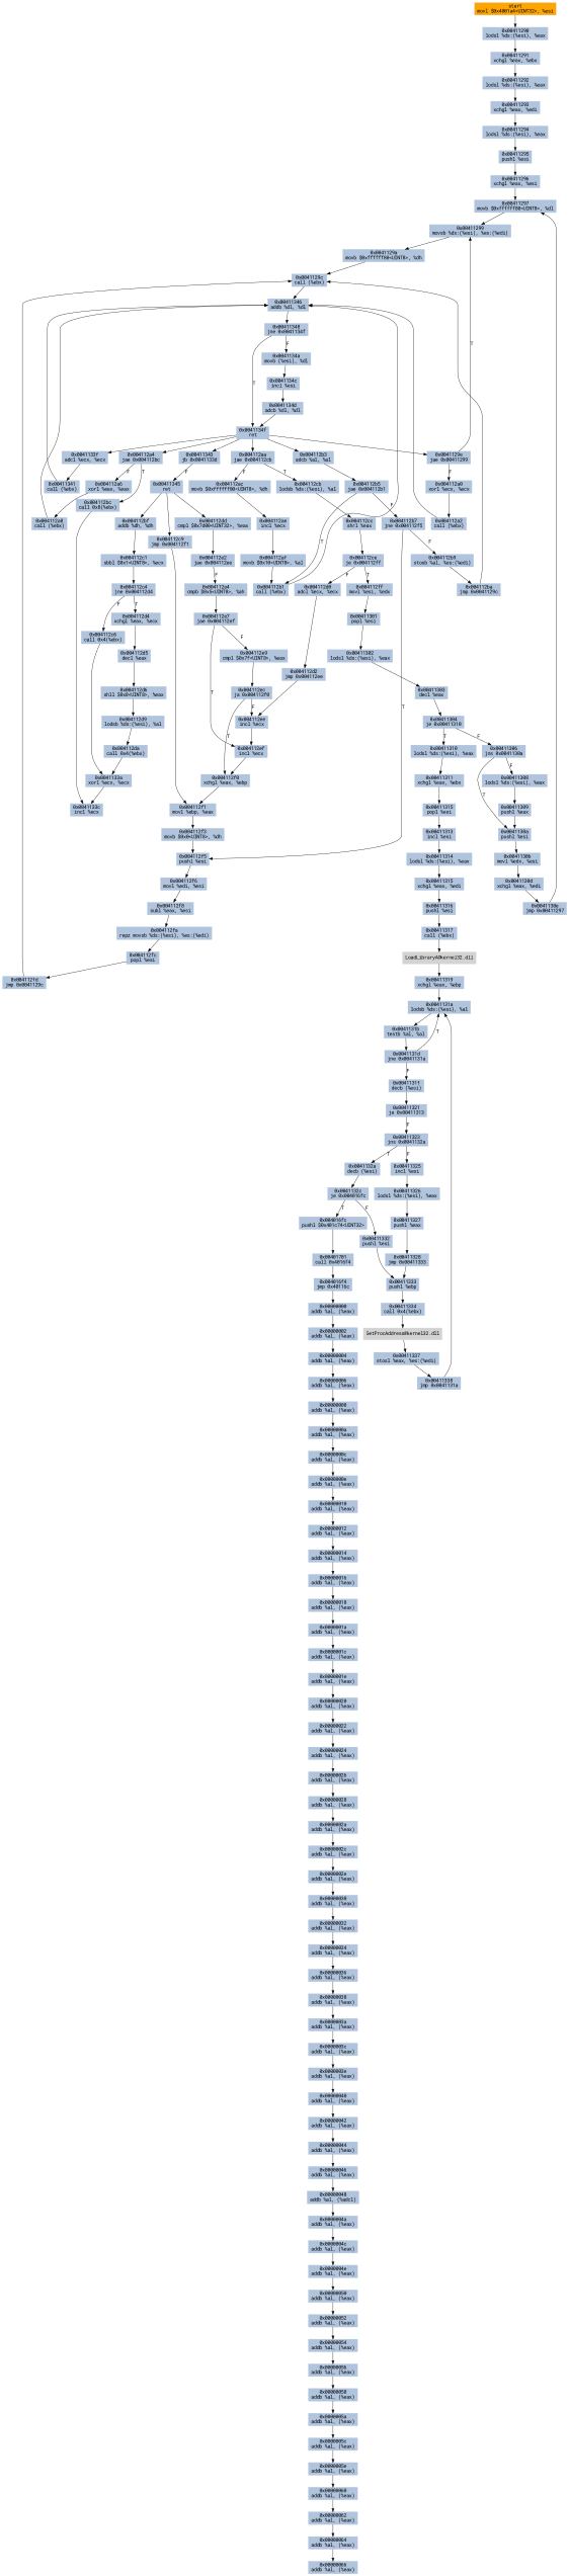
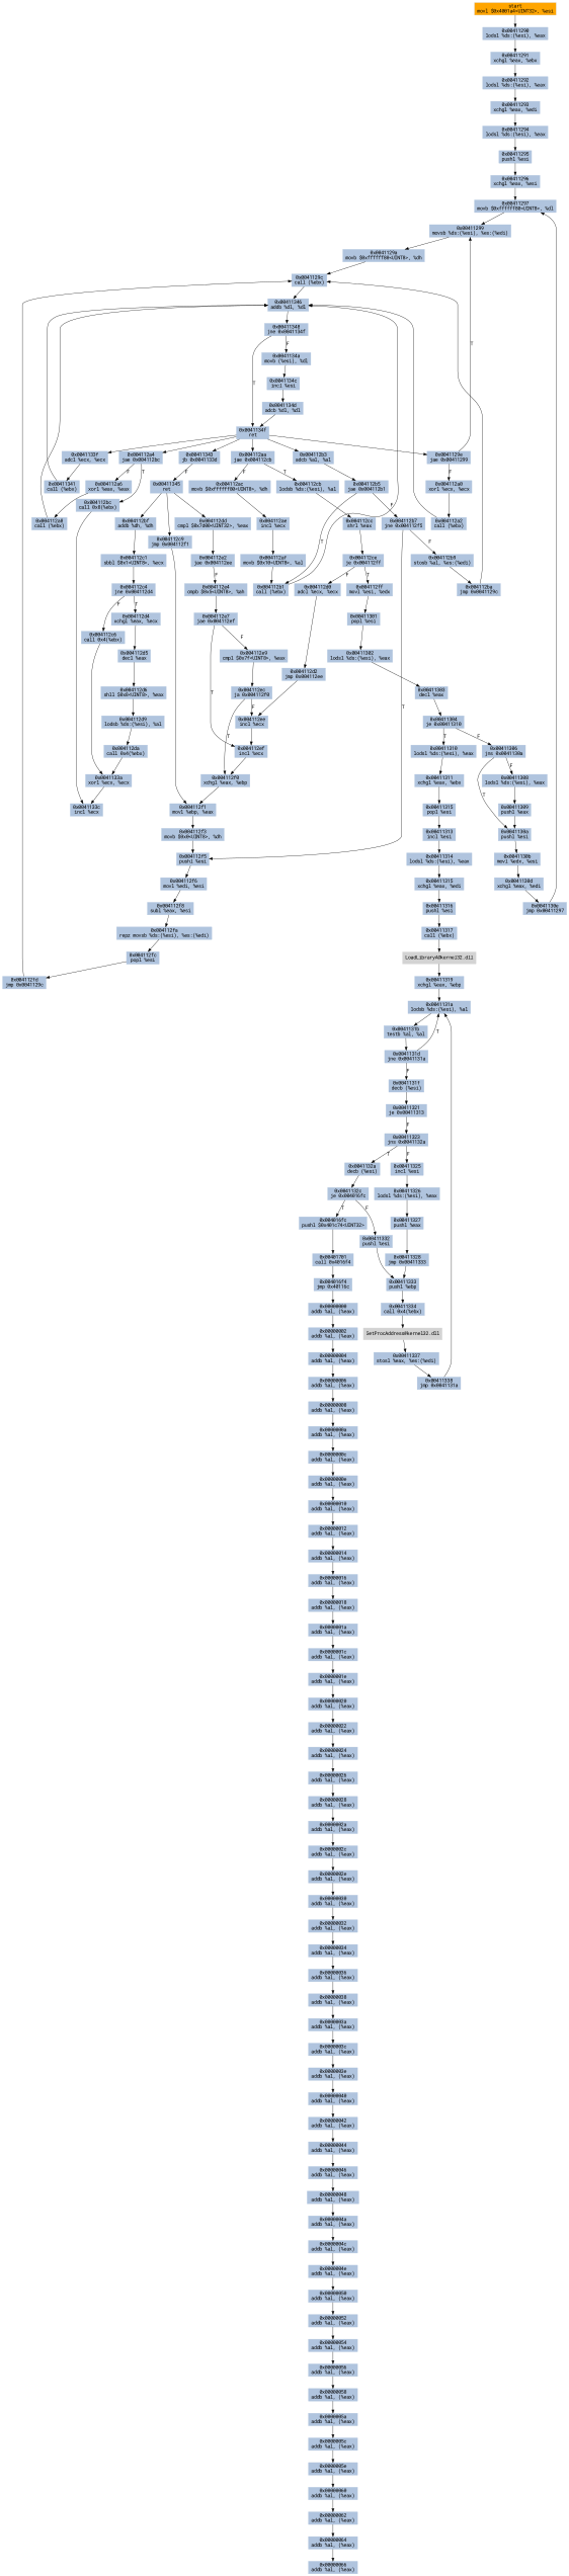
  digraph {
    fontname="Roboto Mono"
    node [color=lightsteelblue fillcolor=lightsteelblue fontname="Roboto Mono" shape=rectangle style=filled]
    edge [color="#000000" fontname="Roboto Mono"]
    n1 [color=lightgrey fillcolor=orange label="start\nmovl $0x4001a4<UINT32>, %esi"]
    n2 [label="0x00411290\nlodsl %ds:(%esi), %eax"]
    n3 [label="0x00411291\nxchgl %eax, %ebx"]
    n4 [label="0x00411292\nlodsl %ds:(%esi), %eax"]
    n5 [label="0x00411293\nxchgl %eax, %edi"]
    n6 [label="0x00411294\nlodsl %ds:(%esi), %eax"]
    n7 [label="0x00411295\npushl %esi"]
    n8 [label="0x00411296\nxchgl %eax, %esi"]
    n9 [label="0x00411297\nmovb $0xffffff80<UINT8>, %dl"]
    n10 [label="0x00411299\nmovsb %ds:(%esi), %es:(%edi)"]
    n11 [label="0x0041129a\nmovb $0xffffff80<UINT8>, %dh"]
    n12 [label="0x0041129c\ncall (%ebx)"]
    n13 [label="0x00411346\naddb %dl, %dl"]
    n14 [label="0x00411348\njne 0x0041134f"]
    n15 [label="0x0041134a\nmovb (%esi), %dl"]
    n16 [label="0x0041134f\nret"]
    n17 [label="0x0041134c\nincl %esi"]
    n18 [label="0x0041129e\njae 0x00411299"]
    n19 [label="0x004112a4\njae 0x004112bc"]
    n20 [label="0x0041133f\nadcl %ecx, %ecx"]
    n21 [label="0x00411343\njb 0x0041133d"]
    n22 [label="0x004112aa\njae 0x004112cb"]
    n23 [label="0x004112b3\nadcb %al, %al"]
    n24 [label="0x0041134d\nadcb %dl, %dl"]
    n25 [label="0x004112a0\nxorl %ecx, %ecx"]
    n26 [label="0x004112bc\ncall 0x8(%ebx)"]
    n27 [label="0x004112a6\nxorl %eax, %eax"]
    n28 [label="0x00411341\ncall (%ebx)"]
    n29 [label="0x00411345\nret"]
    n30 [label="0x004112ac\nmovb $0xffffff80<UINT8>, %dh"]
    n31 [label="0x004112cb\nlodsb %ds:(%esi), %al"]
    n32 [label="0x004112b5\njae 0x004112b1"]
    n33 [label="0x004112a2\ncall (%ebx)"]
    n34 [label="0x0041133c\nincl %ecx"]
    n35 [label="0x004112a8\ncall (%ebx)"]
    n36 [label="0x004112bf\naddb %dh, %dh"]
    n37 [label="0x004112dd\ncmpl $0x7d00<UINT32>, %eax"]
    n38 [label="0x004112c9\njmp 0x004112f1"]
    n39 [label="0x004112c1\nsbbl $0x1<UINT8>, %ecx"]
    n40 [label="0x004112e2\njae 0x004112ee"]
    n41 [label="0x004112f1\nmovl %ebp, %eax"]
    n42 [label="0x004112c4\njne 0x004112d4"]
    n43 [label="0x004112d4\nxchgl %eax, %ecx"]
    n44 [label="0x004112c6\ncall 0x4(%ebx)"]
    n45 [label="0x004112d5\ndecl %eax"]
    n46 [label="0x0041133a\nxorl %ecx, %ecx"]
    n47 [label="0x004112d6\nshll $0x8<UINT8>, %eax"]
    n48 [label="0x004112d9\nlodsb %ds:(%esi), %al"]
    n49 [label="0x004112da\ncall 0x4(%ebx)"]
    n50 [label="0x004112e4\ncmpb $0x5<UINT8>, %ah"]
    n51 [label="0x004112e7\njae 0x004112ef"]
    n52 [label="0x004112e9\ncmpl $0x7f<UINT8>, %eax"]
    n53 [label="0x004112ef\nincl %ecx"]
    n54 [label="0x004112ec\nja 0x004112f0"]
    n55 [label="0x004112f0\nxchgl %eax, %ebp"]
    n56 [label="0x004112ee\nincl %ecx"]
    n57 [label="0x004112f3\nmovb $0x0<UINT8>, %dh"]
    n58 [label="0x004112f5\npushl %esi"]
    n59 [label="0x004112f6\nmovl %edi, %esi"]
    n60 [label="0x004112f8\nsubl %eax, %esi"]
    n61 [label="0x004112fa\nrepz movsb %ds:(%esi), %es:(%edi)"]
    n62 [label="0x004112fc\npopl %esi"]
    n63 [label="0x004112fd\njmp 0x0041129c"]
    n64 [label="0x004112ae\nincl %ecx"]
    n65 [label="0x004112cc\nshrl %eax"]
    n66 [label="0x004112af\nmovb $0x10<UINT8>, %al"]
    n67 [label="0x004112b1\ncall (%ebx)"]
    n68 [label="0x004112b7\njne 0x004112f5"]
    n69 [label="0x004112b9\nstosb %al, %es:(%edi)"]
    n70 [label="0x004112ba\njmp 0x0041129c"]
    n71 [label="0x004112ce\nje 0x004112ff"]
    n72 [label="0x004112d0\nadcl %ecx, %ecx"]
    n73 [label="0x004112ff\nmovl %esi, %edx"]
    n74 [label="0x004112d2\njmp 0x004112ee"]
    n75 [label="0x00411301\npopl %esi"]
    n76 [label="0x00411302\nlodsl %ds:(%esi), %eax"]
    n77 [label="0x00411303\ndecl %eax"]
    n78 [label="0x00411304\nje 0x00411310"]
    n79 [label="0x00411306\njns 0x0041130a"]
    n80 [label="0x00411310\nlodsl %ds:(%esi), %eax"]
    n81 [label="0x0041130a\npushl %esi"]
    n82 [label="0x00411308\nlodsl %ds:(%esi), %eax"]
    n83 [label="0x00411311\nxchgl %eax, %ebx"]
    n84 [label="0x0041130b\nmovl %edx, %esi"]
    n85 [label="0x00411309\npushl %eax"]
    n86 [label="0x0041130d\nxchgl %eax, %edi"]
    n87 [label="0x0041130e\njmp 0x00411297"]
    n88 [label="0x00411315\npopl %esi"]
    n89 [label="0x00411313\nincl %esi"]
    n90 [label="0x00411314\nlodsl %ds:(%esi), %eax"]
    n91 [label="0x00411315\nxchgl %eax, %edi"]
    n92 [label="0x00411316\npushl %esi"]
    n93 [label="0x00411317\ncall (%ebx)"]
    n94 [color=lightgrey fillcolor=lightgrey label="LoadLibraryA@kernel32.dll"]
    n95 [label="0x00411319\nxchgl %eax, %ebp"]
    n96 [label="0x0041131a\nlodsb %ds:(%esi), %al"]
    n97 [label="0x0041131b\ntestb %al, %al"]
    n98 [label="0x0041131d\njne 0x0041131a"]
    n99 [label="0x0041131f\ndecb (%esi)"]
    n100 [label="0x00411321\nje 0x00411313"]
    n101 [label="0x00411323\njns 0x0041132a"]
    n102 [label="0x0041132a\ndecb (%esi)"]
    n103 [label="0x00411325\nincl %esi"]
    n104 [label="0x0041132c\nje 0x004016fc"]
    n105 [label="0x00411326\nlodsl %ds:(%esi), %eax"]
    n106 [label="0x00411332\npushl %esi"]
    n107 [label="0x004016fc\npushl $0x401c74<UINT32>"]
    n108 [label="0x00411333\npushl %ebp"]
    n109 [label="0x00401701\ncall 0x4016f4"]
    n110 [label="0x00411334\ncall 0x4(%ebx)"]
    n111 [color=lightgrey fillcolor=lightgrey label="GetProcAddress@kernel32.dll"]
    n112 [label="0x00411337\nstosl %eax, %es:(%edi)"]
    n113 [label="0x00411338\njmp 0x0041131a"]
    n114 [label="0x00411327\npushl %eax"]
    n115 [label="0x00411328\njmp 0x00411333"]
    n116 [label="0x004016f4\njmp 0x40116c"]
    n117 [label="0x00000000\naddb %al, (%eax)"]
    n118 [label="0x00000002\naddb %al, (%eax)"]
    n119 [label="0x00000004\naddb %al, (%eax)"]
    n120 [label="0x00000006\naddb %al, (%eax)"]
    n121 [label="0x00000008\naddb %al, (%eax)"]
    n122 [label="0x0000000a\naddb %al, (%eax)"]
    n123 [label="0x0000000c\naddb %al, (%eax)"]
    n124 [label="0x0000000e\naddb %al, (%eax)"]
    n125 [label="0x00000010\naddb %al, (%eax)"]
    n126 [label="0x00000012\naddb %al, (%eax)"]
    n127 [label="0x00000014\naddb %al, (%eax)"]
    n128 [label="0x00000016\naddb %al, (%eax)"]
    n129 [label="0x00000018\naddb %al, (%eax)"]
    n130 [label="0x0000001a\naddb %al, (%eax)"]
    n131 [label="0x0000001c\naddb %al, (%eax)"]
    n132 [label="0x0000001e\naddb %al, (%eax)"]
    n133 [label="0x00000020\naddb %al, (%eax)"]
    n134 [label="0x00000022\naddb %al, (%eax)"]
    n135 [label="0x00000024\naddb %al, (%eax)"]
    n136 [label="0x00000026\naddb %al, (%eax)"]
    n137 [label="0x00000028\naddb %al, (%eax)"]
    n138 [label="0x0000002a\naddb %al, (%eax)"]
    n139 [label="0x0000002c\naddb %al, (%eax)"]
    n140 [label="0x0000002e\naddb %al, (%eax)"]
    n141 [label="0x00000030\naddb %al, (%eax)"]
    n142 [label="0x00000032\naddb %al, (%eax)"]
    n143 [label="0x00000034\naddb %al, (%eax)"]
    n144 [label="0x00000036\naddb %al, (%eax)"]
    n145 [label="0x00000038\naddb %al, (%eax)"]
    n146 [label="0x0000003a\naddb %al, (%eax)"]
    n147 [label="0x0000003c\naddb %al, (%eax)"]
    n148 [label="0x0000003e\naddb %al, (%eax)"]
    n149 [label="0x00000040\naddb %al, (%eax)"]
    n150 [label="0x00000042\naddb %al, (%eax)"]
    n151 [label="0x00000044\naddb %al, (%eax)"]
    n152 [label="0x00000046\naddb %al, (%eax)"]
-   n153 [label="0x00000048\naddb %al, (%adcl)"]
+   n153 [label="0x00000048\naddb %al, (%eax)"]
    n154 [label="0x0000004a\naddb %al, (%eax)"]
    n155 [label="0x0000004c\naddb %al, (%eax)"]
    n156 [label="0x0000004e\naddb %al, (%eax)"]
    n157 [label="0x00000050\naddb %al, (%eax)"]
    n158 [label="0x00000052\naddb %al, (%eax)"]
    n159 [label="0x00000054\naddb %al, (%eax)"]
    n160 [label="0x00000056\naddb %al, (%eax)"]
    n161 [label="0x00000058\naddb %al, (%eax)"]
    n162 [label="0x0000005a\naddb %al, (%eax)"]
    n163 [label="0x0000005c\naddb %al, (%eax)"]
    n164 [label="0x0000005e\naddb %al, (%eax)"]
    n165 [label="0x00000060\naddb %al, (%eax)"]
    n166 [label="0x00000062\naddb %al, (%eax)"]
    n167 [label="0x00000064\naddb %al, (%eax)"]
    n168 [label="0x00000066\naddb %al, (%eax)"]
    n1 -> n2
    n2 -> n3
    n3 -> n4
    n4 -> n5
    n5 -> n6
    n6 -> n7
    n7 -> n8
    n8 -> n9
    n9 -> n10
    n10 -> n11
    n11 -> n12
    n12 -> n13
    n13 -> n14
    n14 -> n15 [label=F]
    n14 -> n16 [label=T]
    n15 -> n17
    n16 -> n18
    n16 -> n19
    n16 -> n20
    n16 -> n21
    n16 -> n22
    n16 -> n23
    n17 -> n24
    n18 -> n10 [label=T]
    n18 -> n25 [label=F]
    n19 -> n26 [label=T]
    n19 -> n27 [label=F]
    n20 -> n28
    n21 -> n29 [label=F]
    n22 -> n30 [label=F]
    n22 -> n31 [label=T]
    n23 -> n32
    n24 -> n16
    n25 -> n33
    n26 -> n34
    n27 -> n35
    n28 -> n13
    n29 -> n36
    n29 -> n37
    n29 -> n38
    n30 -> n64
    n31 -> n65
    n32 -> n67 [label=T]
    n32 -> n68 [label=F]
    n33 -> n13
    n35 -> n13
    n36 -> n39
    n37 -> n40
    n38 -> n41
    n39 -> n42
    n40 -> n50 [label=F]
    n41 -> n57
    n42 -> n43 [label=T]
    n42 -> n44 [label=F]
    n43 -> n45
    n44 -> n46
    n45 -> n47
    n46 -> n34
    n47 -> n48
    n48 -> n49
    n49 -> n46
    n50 -> n51
    n51 -> n52 [label=F]
    n51 -> n53 [label=T]
    n52 -> n54
    n53 -> n55
    n54 -> n55 [label=T]
    n54 -> n56 [label=F]
    n55 -> n41
    n56 -> n53
    n57 -> n58
    n58 -> n59
    n59 -> n60
    n60 -> n61
    n61 -> n62
    n62 -> n63
    n63 -> n12
    n64 -> n66
    n65 -> n71
    n66 -> n67
    n67 -> n13
    n68 -> n58 [label=T]
    n68 -> n69 [label=F]
    n69 -> n70
    n70 -> n12
    n71 -> n72 [label=F]
    n71 -> n73 [label=T]
    n72 -> n74
    n73 -> n75
    n74 -> n56
    n75 -> n76
    n76 -> n77
    n77 -> n78
    n78 -> n79 [label=F]
    n78 -> n80 [label=T]
    n79 -> n81 [label=T]
    n79 -> n82 [label=F]
    n80 -> n83
    n81 -> n84
    n82 -> n85
    n83 -> n88
    n84 -> n86
    n85 -> n81
    n86 -> n87
    n87 -> n9
    n88 -> n89
    n89 -> n90
    n90 -> n91
    n91 -> n92
    n92 -> n93
    n93 -> n94
    n94 -> n95
    n95 -> n96
    n96 -> n97
    n97 -> n98
    n98 -> n96 [label=T]
    n98 -> n99 [label=F]
    n99 -> n100
    n100 -> n101 [label=F]
    n101 -> n102 [label=T]
    n101 -> n103 [label=F]
    n102 -> n104
    n103 -> n105
    n104 -> n106 [label=F]
    n104 -> n107 [label=T]
    n105 -> n114
    n106 -> n108
    n107 -> n109
    n108 -> n110
    n109 -> n116
    n110 -> n111
    n111 -> n112
    n112 -> n113
    n113 -> n96
    n114 -> n115
    n115 -> n108
    n116 -> n117
    n117 -> n118
    n118 -> n119
    n119 -> n120
    n120 -> n121
    n121 -> n122
    n122 -> n123
    n123 -> n124
    n124 -> n125
    n125 -> n126
    n126 -> n127
    n127 -> n128
    n128 -> n129
    n129 -> n130
    n130 -> n131
    n131 -> n132
    n132 -> n133
    n133 -> n134
    n134 -> n135
    n135 -> n136
    n136 -> n137
    n137 -> n138
    n138 -> n139
    n139 -> n140
    n140 -> n141
    n141 -> n142
    n142 -> n143
    n143 -> n144
    n144 -> n145
    n145 -> n146
    n146 -> n147
    n147 -> n148
    n148 -> n149
    n149 -> n150
    n150 -> n151
    n151 -> n152
    n152 -> n153
    n153 -> n154
    n154 -> n155
    n155 -> n156
    n156 -> n157
    n157 -> n158
    n158 -> n159
    n159 -> n160
    n160 -> n161
    n161 -> n162
    n162 -> n163
    n163 -> n164
    n164 -> n165
    n165 -> n166
    n166 -> n167
    n167 -> n168
  }
